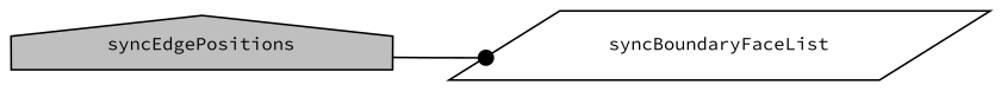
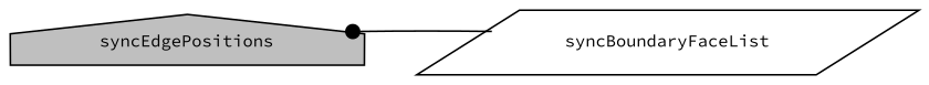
  digraph {
    rankdir=LR
    fontname="Source Code Pro"
    node [color=black fontname="Source Code Pro" fontsize=10]
    n1 [fillcolor=grey75 fontcolor=black height=0.2 label=syncEdgePositions shape=house style=filled width=0.4]
    n2 [height=0.2 label=syncBoundaryFaceList shape=parallelogram width=0.4]
-   n1 -> n2 [color=black fontname="Source Code Pro" fontsize=10 labelfontname=Helvetica labelfontsize=10 style=solid arrowhead=dot]
+   n2 -> n1 [color=black fontname="Source Code Pro" fontsize=10 labelfontname=Helvetica labelfontsize=10 style=solid arrowhead=dot]
  }
